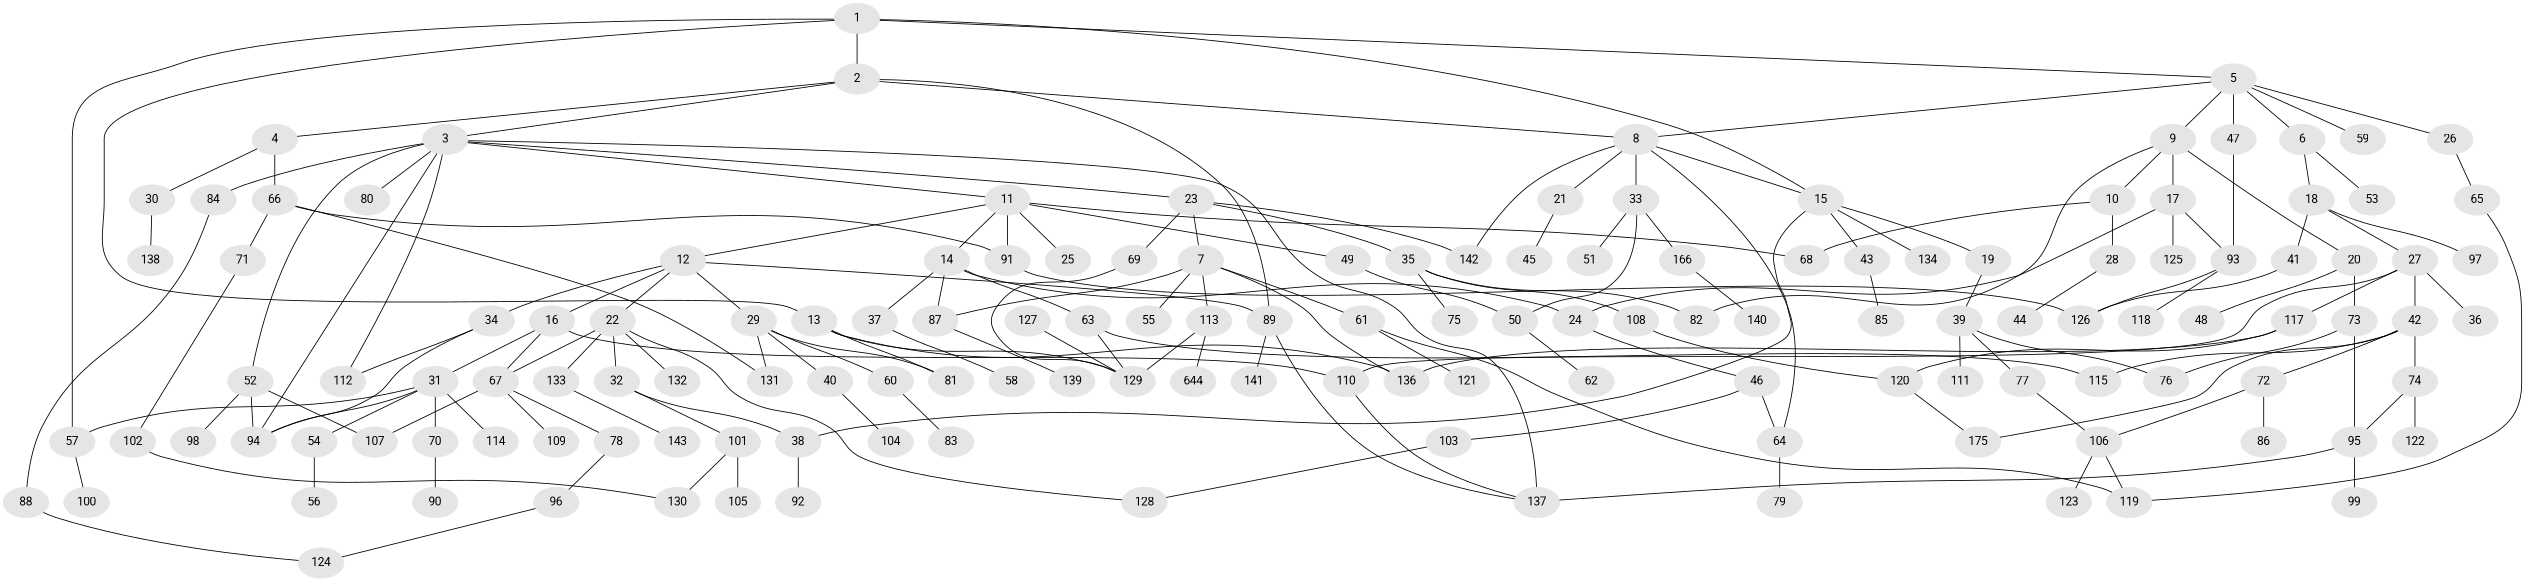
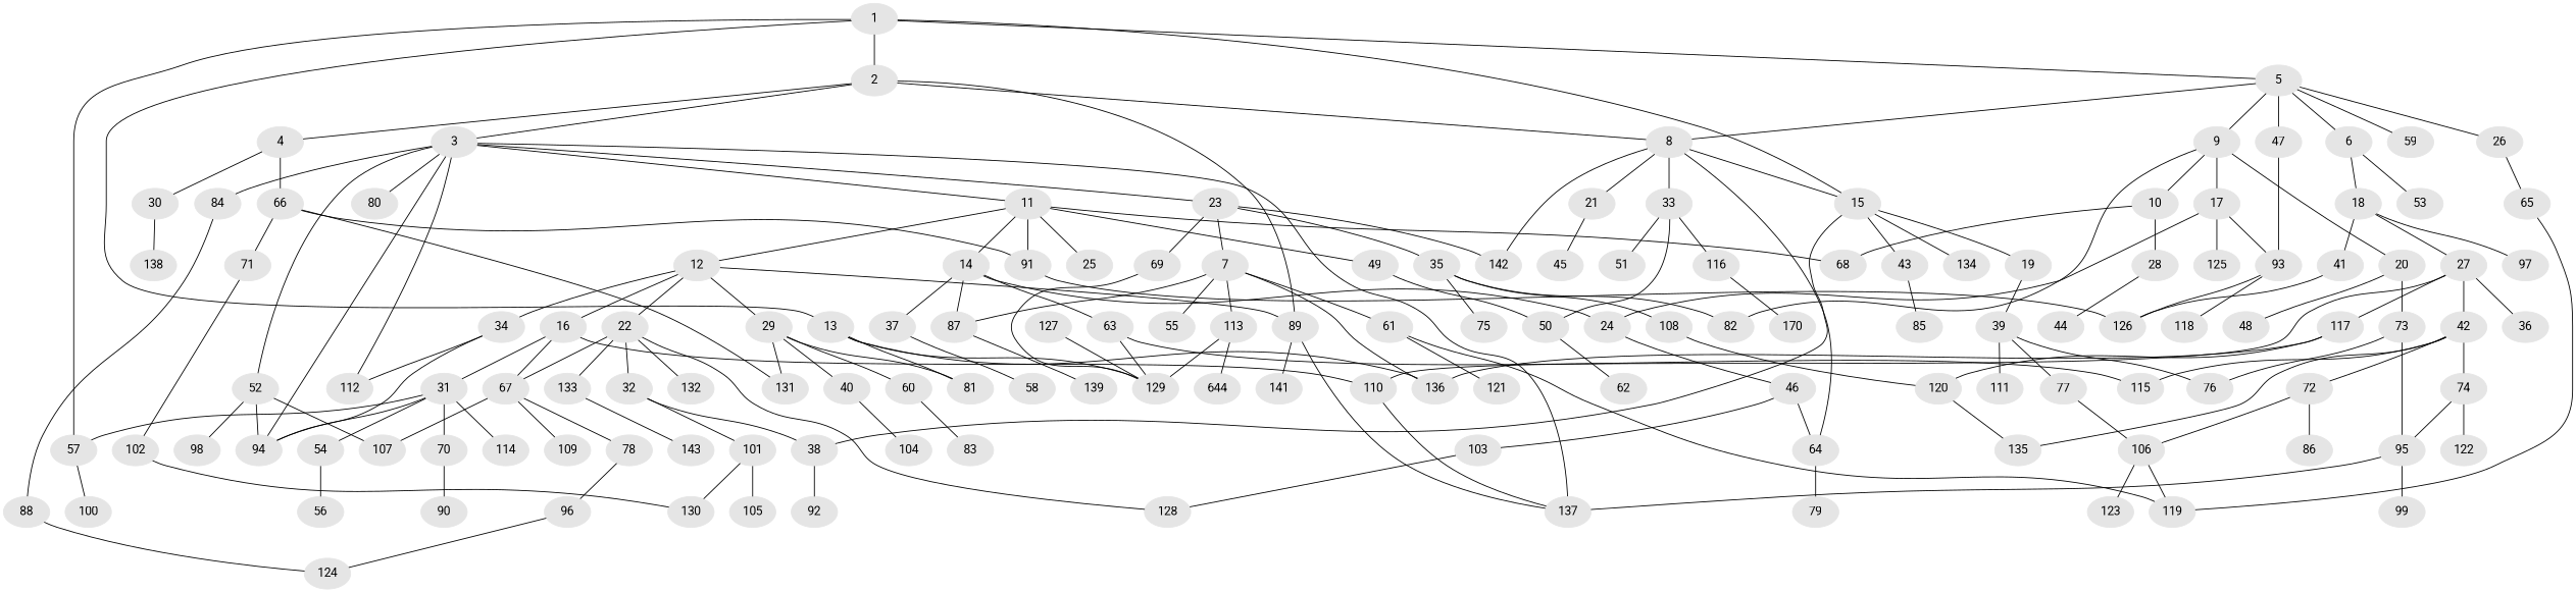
  graph {
    fontname=Roboto
    node [color=gray90 fontname=Roboto style=filled]
    edge [fontname=Roboto]
    1
    2
    5
    13
    15
    57
    3
    4
    8
    89
    6
    9
    26
    47
    59
    136
    81
    129
    19
    38
    43
    134
    100
    11
    23
    52
    80
    84
    94
    112
    137
    30
    66
    21
    33
    64
    142
    141
    68
    12
    14
    25
    49
    91
    7
    35
    69
    98
    107
    88
    55
    61
    87
    113
    138
    131
    71
    18
    53
    10
    17
    20
    82
    65
    93
    27
    41
    97
    119
    121
    139
    n72 [label=644]
    45
    50
    51
-   116 [label=166]
+   116
    79
    28
    24
    125
    48
    73
    44
    16
    22
    29
    34
    37
    63
    126
    31
    67
    110
    32
    128
    132
    133
    40
    60
    46
    58
    115
    39
    92
    85
    54
    70
    114
    78
    109
    118
    36
    42
    117
    76
    77
    111
    95
    101
    143
    75
    108
    103
    72
    74
-   135 [label=175]
+   135
    120
    104
    83
    56
    90
    105
    130
    62
-   140
+   140 [label=170]
    106
    86
    122
    102
    96
    123
    99
    124
    127
    1 -- 2
    1 -- 5
    1 -- 13
    1 -- 15
    1 -- 57
    2 -- 3
    2 -- 4
    2 -- 8
    2 -- 89
    5 -- 8
    5 -- 6
    5 -- 9
    5 -- 26
    5 -- 47
    5 -- 59
    13 -- 136
    13 -- 81
    13 -- 129
    15 -- 19
    15 -- 38
    15 -- 43
    15 -- 134
    57 -- 100
    3 -- 11
    3 -- 23
    3 -- 52
    3 -- 80
    3 -- 84
    3 -- 94
    3 -- 112
    3 -- 137
    4 -- 30
    4 -- 66
    8 -- 15
    8 -- 21
    8 -- 33
    8 -- 64
    8 -- 142
    89 -- 137
    89 -- 141
    6 -- 18
    6 -- 53
    9 -- 10
    9 -- 17
    9 -- 20
    9 -- 82
    26 -- 65
    47 -- 93
    19 -- 39
    38 -- 92
    43 -- 85
    11 -- 68
    11 -- 12
    11 -- 14
    11 -- 25
    11 -- 49
    11 -- 91
    23 -- 142
    23 -- 7
    23 -- 35
    23 -- 69
    52 -- 94
    52 -- 98
    52 -- 107
    84 -- 88
    30 -- 138
    66 -- 91
    66 -- 131
    66 -- 71
    21 -- 45
    33 -- 50
    33 -- 51
    33 -- 116
    64 -- 79
    12 -- 89
    12 -- 16
    12 -- 22
    12 -- 29
    12 -- 34
    14 -- 87
    14 -- 24
    14 -- 37
    14 -- 63
    49 -- 50
    91 -- 126
    7 -- 136
    7 -- 55
    7 -- 61
    7 -- 87
    7 -- 113
    35 -- 82
    35 -- 75
    35 -- 108
    69 -- 129
    88 -- 124
    61 -- 119
    61 -- 121
    87 -- 139
    113 -- 129
    113 -- n72
    71 -- 102
    18 -- 27
    18 -- 41
    18 -- 97
    10 -- 68
    10 -- 28
    17 -- 93
    17 -- 24
    17 -- 125
    20 -- 48
    20 -- 73
    65 -- 119
    93 -- 126
    93 -- 118
    27 -- 110
    27 -- 36
    27 -- 42
    27 -- 117
    41 -- 126
    50 -- 62
    116 -- 140
    28 -- 44
    24 -- 46
    73 -- 76
    73 -- 95
    16 -- 31
    16 -- 67
    16 -- 110
    22 -- 67
    22 -- 32
    22 -- 128
    22 -- 132
    22 -- 133
    29 -- 81
    29 -- 131
    29 -- 40
    29 -- 60
    34 -- 94
    34 -- 112
    37 -- 58
    63 -- 129
    63 -- 115
    31 -- 57
    31 -- 94
    31 -- 54
    31 -- 70
    31 -- 114
    67 -- 107
    67 -- 78
    67 -- 109
    110 -- 137
    32 -- 38
    32 -- 101
    133 -- 143
    40 -- 104
    60 -- 83
    46 -- 64
    46 -- 103
    39 -- 76
    39 -- 77
    39 -- 111
    54 -- 56
    70 -- 90
    78 -- 96
    42 -- 115
    42 -- 72
    42 -- 74
    42 -- 135
    117 -- 136
    117 -- 120
    77 -- 106
    95 -- 137
    95 -- 99
    101 -- 105
    101 -- 130
    108 -- 120
    103 -- 128
    72 -- 106
    72 -- 86
    74 -- 95
    74 -- 122
    120 -- 135
    106 -- 119
    106 -- 123
    102 -- 130
    96 -- 124
    127 -- 129
  }
